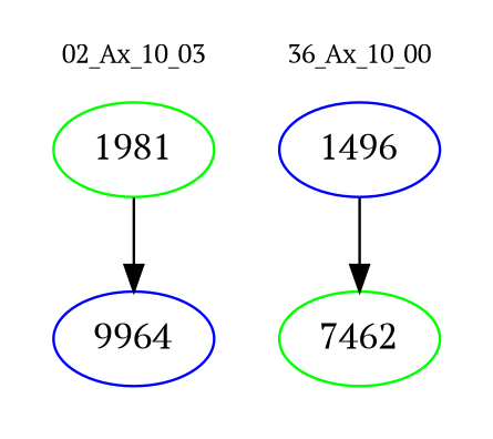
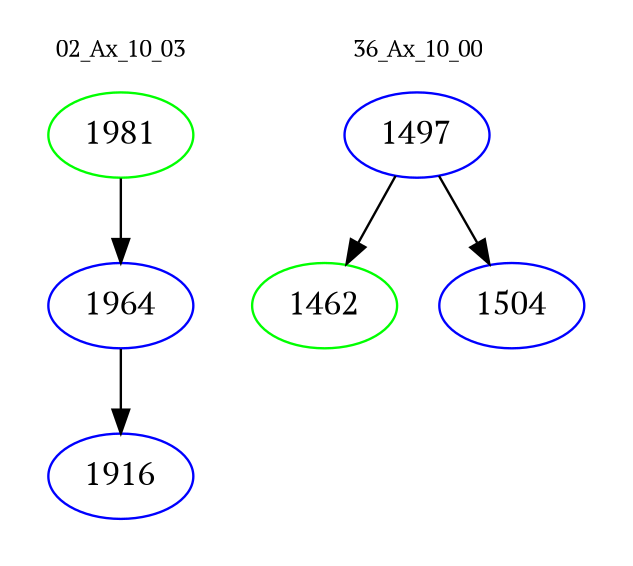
  digraph {
    fontname="PT Serif"
    node [color=blue fontname="PT Serif"]
    edge [color=black fontname="PT Serif"]
-   n1 [label=9964]
+   n1 [label=1964]
+   n2 [label=1916]
    n3 [color=green label=1981]
-   n4 [label=1496]
-   n5 [color=green label=7462]
+   n4 [label=1497]
+   n5 [color=green label=1462]
+   n6 [label=1504]
    subgraph cluster_1 {
      color=white
      fontsize=10
      label="02_Ax_10_03"
      n1
+     n2
      n3
    }
    subgraph cluster_2 {
      color=white
      fontsize=10
      label="36_Ax_10_00"
      n4
      n5
+     n6
    }
+   n1 -> n2
    n3 -> n1
    n4 -> n5
+   n4 -> n6
  }
